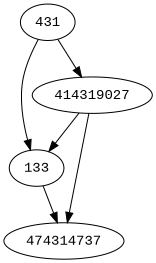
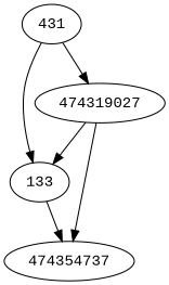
  strict digraph {
    fontname="Liberation Mono"
    node [fontname="Liberation Mono"]
    edge [fontname="Liberation Mono"]
    431
-   474319027 [label=414319027]
+   474319027
    n3 [label=133]
-   474314737
+   474314737 [label=474354737]
    431 -> 474319027
    431 -> n3
    474319027 -> n3
    474319027 -> 474314737
    n3 -> 474314737
  }
